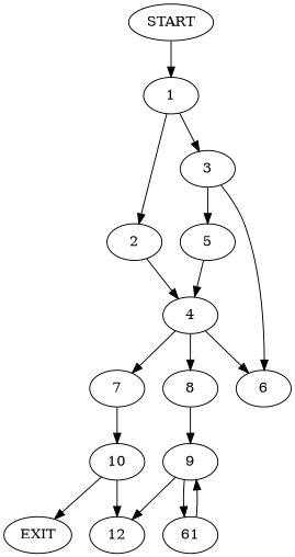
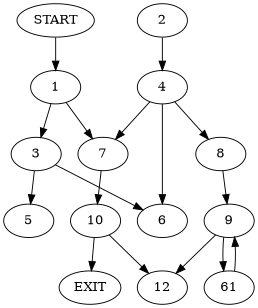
  digraph {
    n1 [label=START]
    1
    2
    3
    n5 [label=EXIT]
    4
    5
    6
    7
    8
    10
    9
    12
    n14 [label=61]
    n1 -> 1
-   1 -> 2
+   1 -> 7
    1 -> 3
    2 -> 4
    3 -> 5
    3 -> 6
    4 -> 6
    4 -> 7
    4 -> 8
-   5 -> 4
    7 -> 10
    8 -> 9
    10 -> n5
    10 -> 12
    9 -> 12
    9 -> n14
    n14 -> 9
  }
